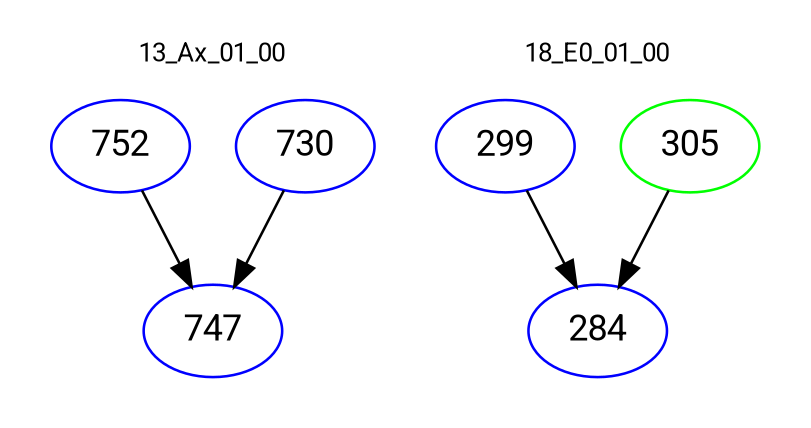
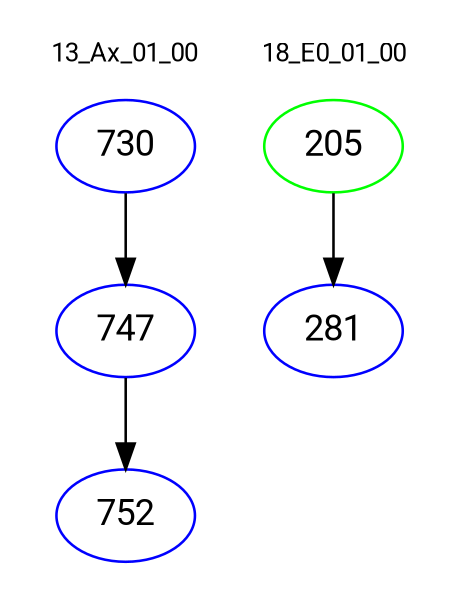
  digraph {
    fontname=Roboto
    node [color=blue fontname=Roboto]
    edge [color=black fontname=Roboto]
    n1 [label=730]
    n2 [label=747]
    n3 [label=752]
-   n4 [color=green label=305]
-   n5 [label=299]
-   n6 [label=284]
+   n4 [color=green label=205]
+   n6 [label=281]
    subgraph cluster_1 {
      color=white
      fontsize=10
      label="13_Ax_01_00"
      n1
      n2
      n3
    }
    subgraph cluster_2 {
      color=white
      fontsize=10
      label="18_E0_01_00"
      n4
-     n5
      n6
    }
    n1 -> n2
-   n3 -> n2
+   n2 -> n3
    n4 -> n6
-   n5 -> n6
  }
